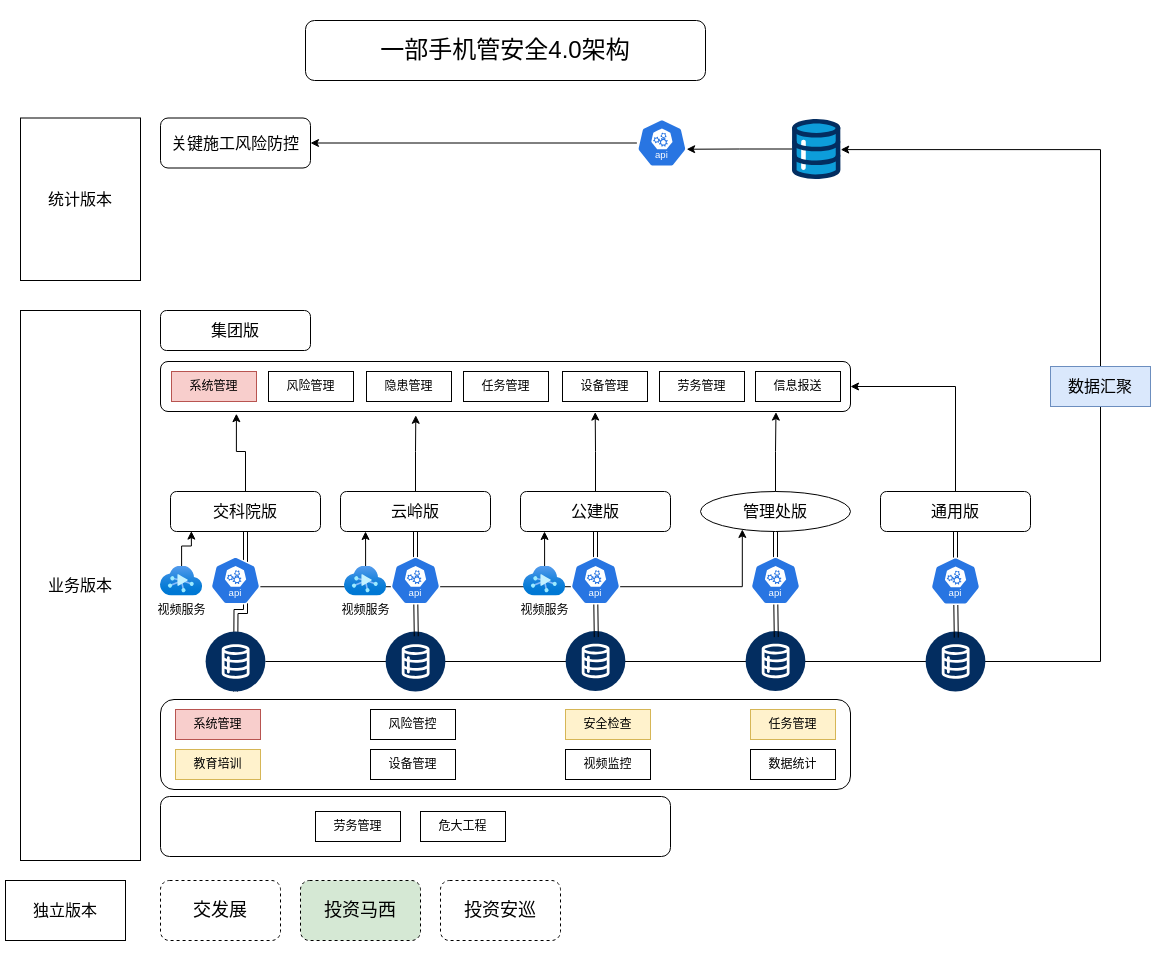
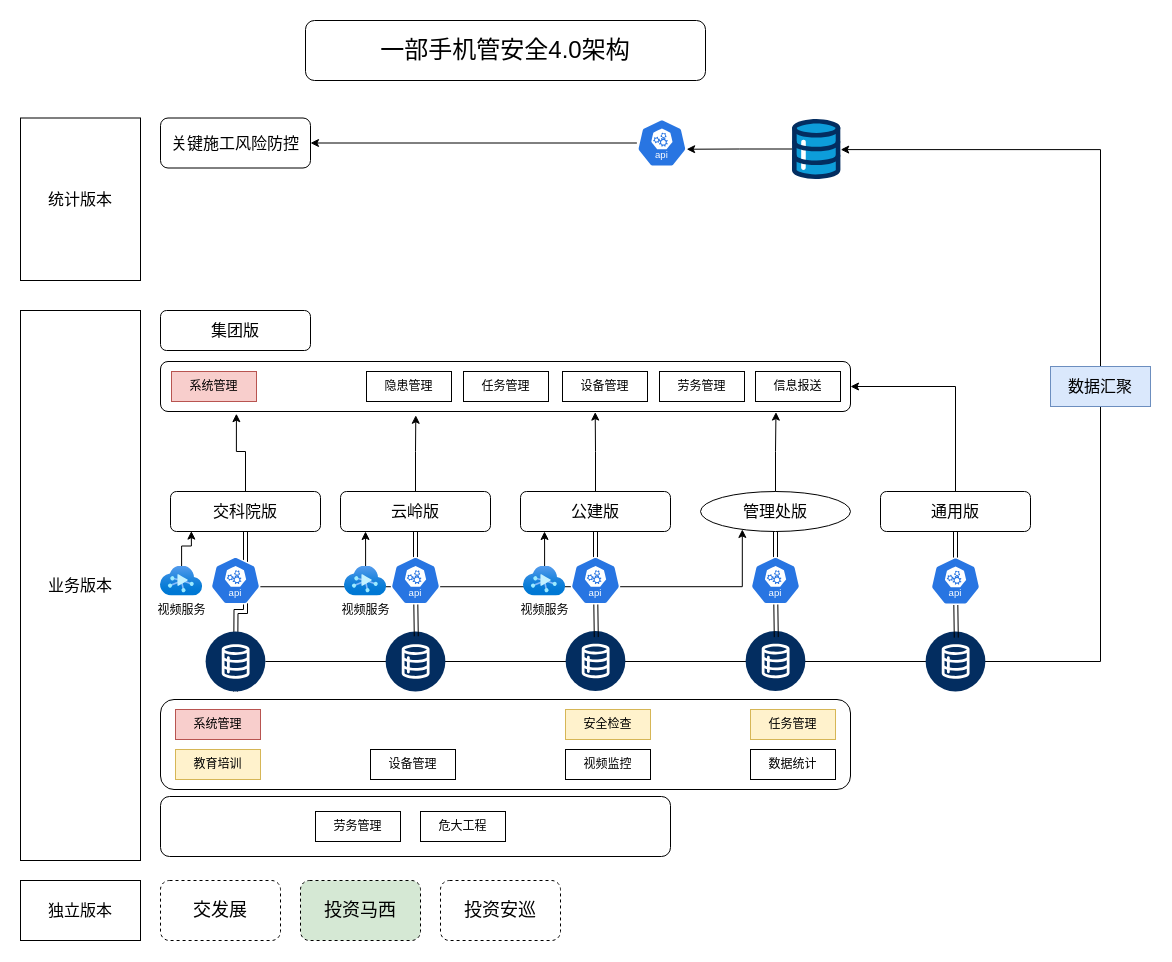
  <mxCell id="0" />
  <mxCell id="1" parent="0" />
  <mxCell id="2" style="edgeStyle=orthogonalEdgeStyle;rounded=0;orthogonalLoop=1;jettySize=auto;html=1;entryX=1.006;entryY=0.51;entryDx=0;entryDy=0;entryPerimeter=0;" parent="1" source="31" target="53" edge="1"><mxGeometry relative="1" as="geometry"><Array as="points"><mxPoint x="1100" y="661" /><mxPoint x="1100" y="149" /></Array></mxGeometry></mxCell>
  <mxCell id="3" value="&lt;font style=&quot;font-size: 24px;&quot;&gt;一部手机管安全4.0架构&lt;/font&gt;" style="rounded=1;whiteSpace=wrap;html=1;" parent="1" vertex="1"><mxGeometry x="305" y="20" width="400" height="60" as="geometry" /></mxCell>
  <mxCell id="4" value="&lt;font style=&quot;font-size: 16px;&quot;&gt;云岭版&lt;/font&gt;" style="rounded=1;whiteSpace=wrap;html=1;" parent="1" vertex="1"><mxGeometry x="340" y="491" width="150" height="40" as="geometry" /></mxCell>
  <mxCell id="5" value="&lt;font style=&quot;font-size: 16px;&quot;&gt;交科院版&lt;/font&gt;" style="rounded=1;whiteSpace=wrap;html=1;" parent="1" vertex="1"><mxGeometry x="170" y="491" width="150" height="40" as="geometry" /></mxCell>
  <mxCell id="6" value="&lt;font style=&quot;font-size: 16px;&quot;&gt;公建版&lt;/font&gt;" style="rounded=1;whiteSpace=wrap;html=1;" parent="1" vertex="1"><mxGeometry x="520" y="491" width="150" height="40" as="geometry" /></mxCell>
  <mxCell id="7" value="&lt;font style=&quot;font-size: 16px;&quot;&gt;管理处版&lt;/font&gt;" style="ellipse;whiteSpace=wrap;html=1;" parent="1" vertex="1"><mxGeometry x="700" y="491" width="150" height="40" as="geometry" /></mxCell>
  <mxCell id="8" value="&lt;font style=&quot;font-size: 18px;&quot;&gt;交发展&lt;/font&gt;" style="rounded=1;whiteSpace=wrap;html=1;dashed=1;" parent="1" vertex="1"><mxGeometry x="160" y="880" width="120" height="60" as="geometry" /></mxCell>
  <mxCell id="9" value="&lt;font style=&quot;font-size: 18px;&quot;&gt;投资马西&lt;/font&gt;" style="rounded=1;whiteSpace=wrap;html=1;dashed=1;fillColor=#d5e8d4;" parent="1" vertex="1"><mxGeometry x="300" y="880" width="120" height="60" as="geometry" /></mxCell>
  <mxCell id="10" value="&lt;font style=&quot;font-size: 18px;&quot;&gt;投资安巡&lt;/font&gt;" style="rounded=1;whiteSpace=wrap;html=1;dashed=1;" parent="1" vertex="1"><mxGeometry x="440" y="880" width="120" height="60" as="geometry" /></mxCell>
  <mxCell id="11" value="&lt;font style=&quot;font-size: 16px;&quot;&gt;集团版&lt;/font&gt;" style="rounded=1;whiteSpace=wrap;html=1;" parent="1" vertex="1"><mxGeometry x="160" y="310" width="150" height="40" as="geometry" /></mxCell>
  <mxCell id="12" value="&lt;font style=&quot;font-size: 16px;&quot;&gt;关键施工风险防控&lt;/font&gt;" style="rounded=1;whiteSpace=wrap;html=1;" parent="1" vertex="1"><mxGeometry x="160" y="117.5" width="150" height="50" as="geometry" /></mxCell>
- <mxCell id="13" value="&lt;font style=&quot;font-size: 16px;&quot;&gt;独立版本&lt;/font&gt;" style="rounded=0;whiteSpace=wrap;html=1;" parent="1" vertex="1"><mxGeometry x="5" y="880" width="120" height="60" as="geometry" /></mxCell>
+ <mxCell id="13" value="&lt;font style=&quot;font-size: 16px;&quot;&gt;独立版本&lt;/font&gt;" style="rounded=0;whiteSpace=wrap;html=1;" parent="1" vertex="1"><mxGeometry x="20" y="880" width="120" height="60" as="geometry" /></mxCell>
  <mxCell id="14" value="&lt;font style=&quot;font-size: 16px;&quot;&gt;业务版本&lt;/font&gt;" style="rounded=0;whiteSpace=wrap;html=1;" parent="1" vertex="1"><mxGeometry x="20" y="310" width="120" height="550" as="geometry" /></mxCell>
  <mxCell id="15" value="&lt;font style=&quot;font-size: 16px;&quot;&gt;统计版本&lt;/font&gt;" style="rounded=0;whiteSpace=wrap;html=1;" parent="1" vertex="1"><mxGeometry x="20" y="117.5" width="120" height="162.5" as="geometry" /></mxCell>
  <mxCell id="16" value="" style="rounded=1;whiteSpace=wrap;html=1;" parent="1" vertex="1"><mxGeometry x="160" y="699" width="690" height="90" as="geometry" /></mxCell>
  <mxCell id="17" value="系统管理" style="rounded=0;whiteSpace=wrap;html=1;fillColor=#f8cecc;strokeColor=#b85450;" parent="1" vertex="1"><mxGeometry x="175" y="709" width="85" height="30" as="geometry" /></mxCell>
- <mxCell id="18" value="风险管控" style="rounded=0;whiteSpace=wrap;html=1;" parent="1" vertex="1"><mxGeometry x="370" y="709" width="85" height="30" as="geometry" /></mxCell>
  <mxCell id="19" value="" style="rounded=1;whiteSpace=wrap;html=1;" parent="1" vertex="1"><mxGeometry x="160" y="796" width="510" height="60" as="geometry" /></mxCell>
  <mxCell id="20" value="危大工程" style="rounded=0;whiteSpace=wrap;html=1;" parent="1" vertex="1"><mxGeometry x="420" y="811" width="85" height="30" as="geometry" /></mxCell>
  <mxCell id="21" value="安全检查" style="rounded=0;whiteSpace=wrap;html=1;fillColor=#fff2cc;strokeColor=#d6b656;" parent="1" vertex="1"><mxGeometry x="565" y="709" width="85" height="30" as="geometry" /></mxCell>
  <mxCell id="22" value="任务管理" style="rounded=0;whiteSpace=wrap;html=1;fillColor=#fff2cc;strokeColor=#d6b656;" parent="1" vertex="1"><mxGeometry x="750" y="709" width="85" height="30" as="geometry" /></mxCell>
  <mxCell id="23" value="劳务管理" style="rounded=0;whiteSpace=wrap;html=1;" parent="1" vertex="1"><mxGeometry x="315" y="811" width="85" height="30" as="geometry" /></mxCell>
  <mxCell id="24" value="设备管理" style="rounded=0;whiteSpace=wrap;html=1;" parent="1" vertex="1"><mxGeometry x="370" y="749" width="85" height="30" as="geometry" /></mxCell>
  <mxCell id="25" value="视频监控" style="rounded=0;whiteSpace=wrap;html=1;" parent="1" vertex="1"><mxGeometry x="565" y="749" width="85" height="30" as="geometry" /></mxCell>
  <mxCell id="26" value="教育培训" style="rounded=0;whiteSpace=wrap;html=1;fillColor=#fff2cc;strokeColor=#d6b656;" parent="1" vertex="1"><mxGeometry x="175" y="749" width="85" height="30" as="geometry" /></mxCell>
  <mxCell id="27" value="数据统计" style="rounded=0;whiteSpace=wrap;html=1;" parent="1" vertex="1"><mxGeometry x="750" y="749" width="85" height="30" as="geometry" /></mxCell>
  <mxCell id="28" style="edgeStyle=orthogonalEdgeStyle;rounded=0;orthogonalLoop=1;jettySize=auto;html=1;exitX=0.5;exitY=1;exitDx=0;exitDy=0;shape=link;" parent="1" target="5" edge="1"><mxGeometry relative="1" as="geometry"><mxPoint x="235" y="691" as="sourcePoint" /></mxGeometry></mxCell>
  <mxCell id="29" style="edgeStyle=orthogonalEdgeStyle;rounded=0;orthogonalLoop=1;jettySize=auto;html=1;exitX=0.995;exitY=0.63;exitDx=0;exitDy=0;exitPerimeter=0;entryX=0.25;entryY=1;entryDx=0;entryDy=0;" parent="1" source="30" target="7" edge="1"><mxGeometry relative="1" as="geometry" /></mxCell>
  <mxCell id="30" value="" style="aspect=fixed;sketch=0;html=1;dashed=0;whitespace=wrap;verticalLabelPosition=bottom;verticalAlign=top;fillColor=#2875E2;strokeColor=#ffffff;points=[[0.005,0.63,0],[0.1,0.2,0],[0.9,0.2,0],[0.5,0,0],[0.995,0.63,0],[0.72,0.99,0],[0.5,1,0],[0.28,0.99,0]];shape=mxgraph.kubernetes.icon2;kubernetesLabel=1;prIcon=api" parent="1" vertex="1"><mxGeometry x="210" y="556" width="50" height="48" as="geometry" /></mxCell>
  <mxCell id="31" value="" style="verticalLabelPosition=bottom;aspect=fixed;html=1;shape=mxgraph.salesforce.data2;" parent="1" vertex="1"><mxGeometry x="205" y="631" width="60" height="60" as="geometry" /></mxCell>
  <mxCell id="32" value="" style="verticalLabelPosition=bottom;aspect=fixed;html=1;shape=mxgraph.salesforce.data2;" parent="1" vertex="1"><mxGeometry x="385" y="631" width="60" height="60" as="geometry" /></mxCell>
  <mxCell id="33" value="" style="verticalLabelPosition=bottom;aspect=fixed;html=1;shape=mxgraph.salesforce.data2;" parent="1" vertex="1"><mxGeometry x="565" y="630.5" width="60" height="60" as="geometry" /></mxCell>
  <mxCell id="34" value="" style="verticalLabelPosition=bottom;aspect=fixed;html=1;shape=mxgraph.salesforce.data2;" parent="1" vertex="1"><mxGeometry x="745" y="630.5" width="60" height="60" as="geometry" /></mxCell>
  <mxCell id="35" value="" style="rounded=1;whiteSpace=wrap;html=1;" parent="1" vertex="1"><mxGeometry x="160" y="361" width="690" height="50" as="geometry" /></mxCell>
  <mxCell id="36" value="系统管理" style="rounded=0;whiteSpace=wrap;html=1;fillColor=#f8cecc;strokeColor=#b85450;" parent="1" vertex="1"><mxGeometry x="171" y="371" width="85" height="30" as="geometry" /></mxCell>
- <mxCell id="37" value="风险管理" style="rounded=0;whiteSpace=wrap;html=1;" parent="1" vertex="1"><mxGeometry x="268" y="371" width="85" height="30" as="geometry" /></mxCell>
  <mxCell id="38" value="隐患管理" style="rounded=0;whiteSpace=wrap;html=1;" parent="1" vertex="1"><mxGeometry x="366" y="371" width="85" height="30" as="geometry" /></mxCell>
  <mxCell id="39" value="任务管理" style="rounded=0;whiteSpace=wrap;html=1;" parent="1" vertex="1"><mxGeometry x="463" y="371" width="85" height="30" as="geometry" /></mxCell>
  <mxCell id="40" value="劳务管理" style="rounded=0;whiteSpace=wrap;html=1;" parent="1" vertex="1"><mxGeometry x="659" y="371" width="85" height="30" as="geometry" /></mxCell>
  <mxCell id="41" value="设备管理" style="rounded=0;whiteSpace=wrap;html=1;" parent="1" vertex="1"><mxGeometry x="562" y="371" width="85" height="30" as="geometry" /></mxCell>
  <mxCell id="42" value="信息报送" style="rounded=0;whiteSpace=wrap;html=1;" parent="1" vertex="1"><mxGeometry x="755" y="371" width="85" height="30" as="geometry" /></mxCell>
  <mxCell id="43" style="edgeStyle=orthogonalEdgeStyle;rounded=0;orthogonalLoop=1;jettySize=auto;html=1;exitX=0.5;exitY=1;exitDx=0;exitDy=0;entryX=0.513;entryY=0.08;entryDx=0;entryDy=0;entryPerimeter=0;shape=link;" parent="1" source="4" target="32" edge="1"><mxGeometry relative="1" as="geometry" /></mxCell>
  <mxCell id="44" style="edgeStyle=orthogonalEdgeStyle;rounded=0;orthogonalLoop=1;jettySize=auto;html=1;exitX=0.5;exitY=1;exitDx=0;exitDy=0;entryX=0.513;entryY=0.102;entryDx=0;entryDy=0;entryPerimeter=0;shape=link;" parent="1" source="6" target="33" edge="1"><mxGeometry relative="1" as="geometry" /></mxCell>
  <mxCell id="45" value="" style="aspect=fixed;sketch=0;html=1;dashed=0;whitespace=wrap;verticalLabelPosition=bottom;verticalAlign=top;fillColor=#2875E2;strokeColor=#ffffff;points=[[0.005,0.63,0],[0.1,0.2,0],[0.9,0.2,0],[0.5,0,0],[0.995,0.63,0],[0.72,0.99,0],[0.5,1,0],[0.28,0.99,0]];shape=mxgraph.kubernetes.icon2;kubernetesLabel=1;prIcon=api" parent="1" vertex="1"><mxGeometry x="390" y="556" width="50" height="48" as="geometry" /></mxCell>
  <mxCell id="46" style="edgeStyle=orthogonalEdgeStyle;rounded=0;orthogonalLoop=1;jettySize=auto;html=1;exitX=0.5;exitY=1;exitDx=0;exitDy=0;entryX=0.513;entryY=0.102;entryDx=0;entryDy=0;entryPerimeter=0;shape=link;" parent="1" source="7" target="34" edge="1"><mxGeometry relative="1" as="geometry" /></mxCell>
  <mxCell id="47" value="" style="aspect=fixed;sketch=0;html=1;dashed=0;whitespace=wrap;verticalLabelPosition=bottom;verticalAlign=top;fillColor=#2875E2;strokeColor=#ffffff;points=[[0.005,0.63,0],[0.1,0.2,0],[0.9,0.2,0],[0.5,0,0],[0.995,0.63,0],[0.72,0.99,0],[0.5,1,0],[0.28,0.99,0]];shape=mxgraph.kubernetes.icon2;kubernetesLabel=1;prIcon=api" parent="1" vertex="1"><mxGeometry x="570" y="556" width="50" height="48" as="geometry" /></mxCell>
  <mxCell id="48" value="" style="aspect=fixed;sketch=0;html=1;dashed=0;whitespace=wrap;verticalLabelPosition=bottom;verticalAlign=top;fillColor=#2875E2;strokeColor=#ffffff;points=[[0.005,0.63,0],[0.1,0.2,0],[0.9,0.2,0],[0.5,0,0],[0.995,0.63,0],[0.72,0.99,0],[0.5,1,0],[0.28,0.99,0]];shape=mxgraph.kubernetes.icon2;kubernetesLabel=1;prIcon=api" parent="1" vertex="1"><mxGeometry x="750" y="556" width="50" height="48" as="geometry" /></mxCell>
  <mxCell id="49" style="edgeStyle=orthogonalEdgeStyle;rounded=0;orthogonalLoop=1;jettySize=auto;html=1;entryX=0.11;entryY=1.044;entryDx=0;entryDy=0;entryPerimeter=0;" parent="1" source="5" target="35" edge="1"><mxGeometry relative="1" as="geometry" /></mxCell>
  <mxCell id="50" style="edgeStyle=orthogonalEdgeStyle;rounded=0;orthogonalLoop=1;jettySize=auto;html=1;entryX=0.37;entryY=1.076;entryDx=0;entryDy=0;entryPerimeter=0;" parent="1" source="4" target="35" edge="1"><mxGeometry relative="1" as="geometry" /></mxCell>
  <mxCell id="51" style="edgeStyle=orthogonalEdgeStyle;rounded=0;orthogonalLoop=1;jettySize=auto;html=1;entryX=0.63;entryY=1.012;entryDx=0;entryDy=0;entryPerimeter=0;" parent="1" source="6" target="35" edge="1"><mxGeometry relative="1" as="geometry" /></mxCell>
  <mxCell id="52" style="edgeStyle=orthogonalEdgeStyle;rounded=0;orthogonalLoop=1;jettySize=auto;html=1;entryX=0.892;entryY=1.012;entryDx=0;entryDy=0;entryPerimeter=0;" parent="1" source="7" target="35" edge="1"><mxGeometry relative="1" as="geometry" /></mxCell>
  <mxCell id="53" value="" style="verticalLabelPosition=bottom;aspect=fixed;html=1;shape=mxgraph.salesforce.data;" parent="1" vertex="1"><mxGeometry x="791.4" y="118.5" width="48.6" height="60" as="geometry" /></mxCell>
  <mxCell id="54" value="&lt;font style=&quot;font-size: 16px;&quot;&gt;数据汇聚&lt;/font&gt;" style="rounded=0;whiteSpace=wrap;html=1;fillColor=#dae8fc;strokeColor=#6c8ebf;" parent="1" vertex="1"><mxGeometry x="1050" y="366" width="100" height="40" as="geometry" /></mxCell>
  <mxCell id="55" style="edgeStyle=orthogonalEdgeStyle;rounded=0;orthogonalLoop=1;jettySize=auto;html=1;entryX=1;entryY=0.5;entryDx=0;entryDy=0;" parent="1" source="56" target="12" edge="1"><mxGeometry relative="1" as="geometry" /></mxCell>
  <mxCell id="56" value="" style="aspect=fixed;sketch=0;html=1;dashed=0;whitespace=wrap;verticalLabelPosition=bottom;verticalAlign=top;fillColor=#2875E2;strokeColor=#ffffff;points=[[0.005,0.63,0],[0.1,0.2,0],[0.9,0.2,0],[0.5,0,0],[0.995,0.63,0],[0.72,0.99,0],[0.5,1,0],[0.28,0.99,0]];shape=mxgraph.kubernetes.icon2;kubernetesLabel=1;prIcon=api" parent="1" vertex="1"><mxGeometry x="636.4" y="118.5" width="50" height="48" as="geometry" /></mxCell>
  <mxCell id="57" style="edgeStyle=orthogonalEdgeStyle;rounded=0;orthogonalLoop=1;jettySize=auto;html=1;entryX=0.995;entryY=0.63;entryDx=0;entryDy=0;entryPerimeter=0;" parent="1" source="53" target="56" edge="1"><mxGeometry relative="1" as="geometry" /></mxCell>
  <mxCell id="58" style="edgeStyle=orthogonalEdgeStyle;rounded=0;orthogonalLoop=1;jettySize=auto;html=1;exitX=0.5;exitY=0;exitDx=0;exitDy=0;entryX=1;entryY=0.5;entryDx=0;entryDy=0;" parent="1" source="59" target="35" edge="1"><mxGeometry relative="1" as="geometry" /></mxCell>
  <mxCell id="59" value="&lt;font style=&quot;font-size: 16px;&quot;&gt;通用版&lt;/font&gt;" style="rounded=1;whiteSpace=wrap;html=1;" parent="1" vertex="1"><mxGeometry x="880" y="491" width="150" height="40" as="geometry" /></mxCell>
  <mxCell id="60" value="" style="verticalLabelPosition=bottom;aspect=fixed;html=1;shape=mxgraph.salesforce.data2;" parent="1" vertex="1"><mxGeometry x="925" y="631" width="60" height="60" as="geometry" /></mxCell>
  <mxCell id="61" style="edgeStyle=orthogonalEdgeStyle;rounded=0;orthogonalLoop=1;jettySize=auto;html=1;exitX=0.5;exitY=1;exitDx=0;exitDy=0;entryX=0.513;entryY=0.102;entryDx=0;entryDy=0;entryPerimeter=0;shape=link;" parent="1" source="59" target="60" edge="1"><mxGeometry relative="1" as="geometry" /></mxCell>
  <mxCell id="62" value="" style="aspect=fixed;sketch=0;html=1;dashed=0;whitespace=wrap;verticalLabelPosition=bottom;verticalAlign=top;fillColor=#2875E2;strokeColor=#ffffff;points=[[0.005,0.63,0],[0.1,0.2,0],[0.9,0.2,0],[0.5,0,0],[0.995,0.63,0],[0.72,0.99,0],[0.5,1,0],[0.28,0.99,0]];shape=mxgraph.kubernetes.icon2;kubernetesLabel=1;prIcon=api" parent="1" vertex="1"><mxGeometry x="930" y="556.5" width="50" height="48" as="geometry" /></mxCell>
  <mxCell id="63" value="视频服务" style="image;aspect=fixed;html=1;points=[];align=center;fontSize=12;image=img/lib/azure2/other/Video_Analyzers.svg;" vertex="1" parent="1"><mxGeometry x="160" y="565.5" width="42.11" height="30" as="geometry" /></mxCell>
  <mxCell id="64" style="edgeStyle=orthogonalEdgeStyle;rounded=0;orthogonalLoop=1;jettySize=auto;html=1;entryX=0.139;entryY=0.99;entryDx=0;entryDy=0;entryPerimeter=0;" edge="1" parent="1" source="63" target="5"><mxGeometry relative="1" as="geometry" /></mxCell>
  <mxCell id="65" value="视频服务" style="image;aspect=fixed;html=1;points=[];align=center;fontSize=12;image=img/lib/azure2/other/Video_Analyzers.svg;" vertex="1" parent="1"><mxGeometry x="344" y="565.5" width="42.11" height="30" as="geometry" /></mxCell>
  <mxCell id="66" style="edgeStyle=orthogonalEdgeStyle;rounded=0;orthogonalLoop=1;jettySize=auto;html=1;entryX=0.139;entryY=0.99;entryDx=0;entryDy=0;entryPerimeter=0;" edge="1" parent="1" source="65"><mxGeometry relative="1" as="geometry"><mxPoint x="365" y="531" as="targetPoint" /></mxGeometry></mxCell>
  <mxCell id="67" value="视频服务" style="image;aspect=fixed;html=1;points=[];align=center;fontSize=12;image=img/lib/azure2/other/Video_Analyzers.svg;" vertex="1" parent="1"><mxGeometry x="523" y="565.5" width="42.11" height="30" as="geometry" /></mxCell>
  <mxCell id="68" style="edgeStyle=orthogonalEdgeStyle;rounded=0;orthogonalLoop=1;jettySize=auto;html=1;entryX=0.139;entryY=0.99;entryDx=0;entryDy=0;entryPerimeter=0;" edge="1" parent="1" source="67"><mxGeometry relative="1" as="geometry"><mxPoint x="544" y="531" as="targetPoint" /></mxGeometry></mxCell>
